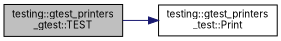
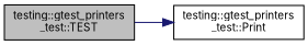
  digraph {
    rankdir=LR
    fontname=Inter
    node [color=black fontname=Inter fontsize=10 shape=record style=filled]
-   n1 [fillcolor=grey75 fontcolor=black height=0.2 label="testing::gtest_printers\l_gtest::TEST" width=0.4]
+   n1 [fillcolor=grey75 fontcolor=black height=0.2 label="testing::gtest_printers\l_test::TEST" width=0.4]
    n2 [fillcolor=white height=0.2 label="testing::gtest_printers\l_test::Print" width=0.4]
    n1 -> n2 [color=midnightblue fontname=Inter fontsize=10 labelfontname=Helvetica labelfontsize=10 style=solid]
  }
